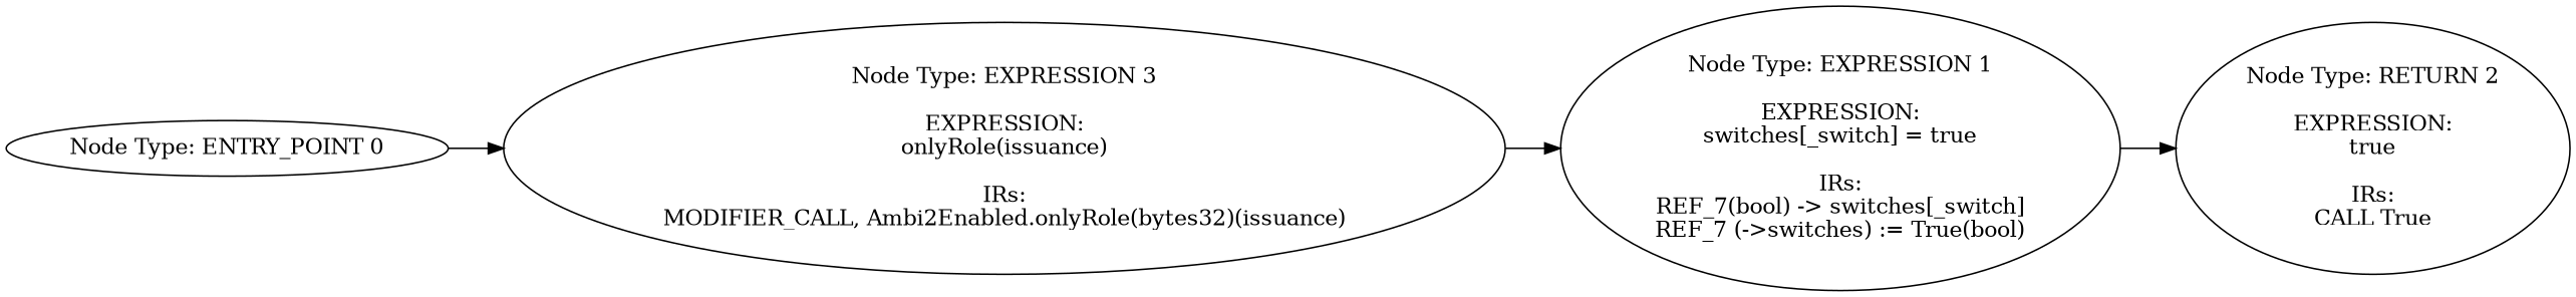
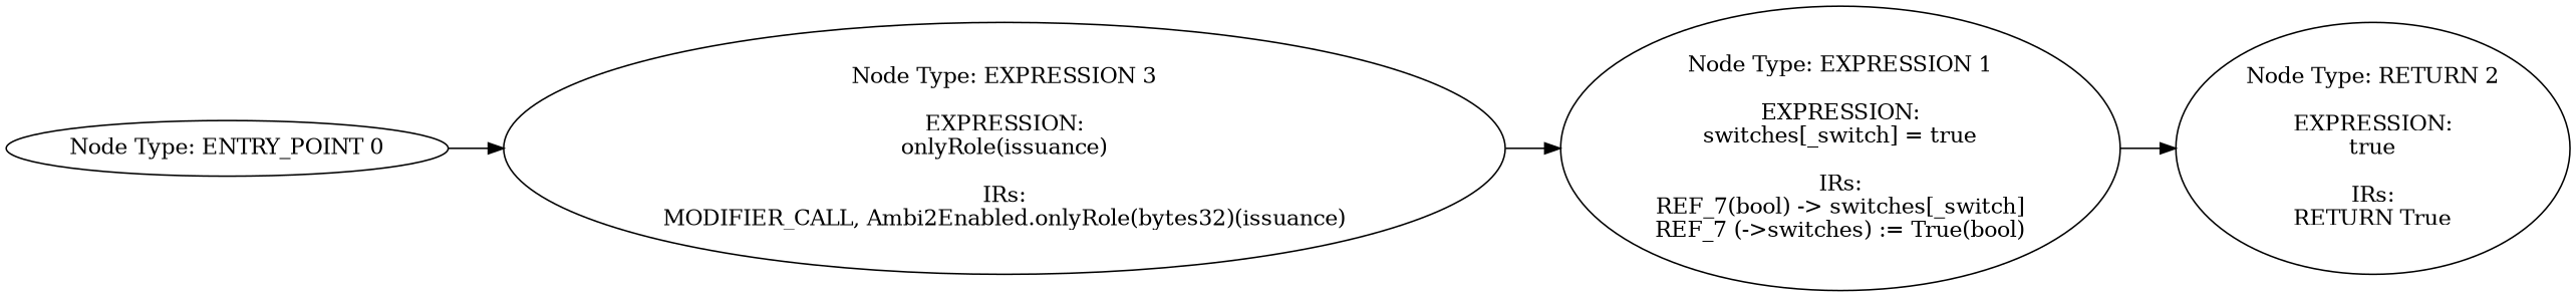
  digraph {
    rankdir=LR
    n1 [label="Node Type: ENTRY_POINT 0\n"]
    n2 [label="Node Type: EXPRESSION 3\n\nEXPRESSION:\nonlyRole(issuance)\n\nIRs:\nMODIFIER_CALL, Ambi2Enabled.onlyRole(bytes32)(issuance)"]
    n3 [label="Node Type: EXPRESSION 1\n\nEXPRESSION:\nswitches[_switch] = true\n\nIRs:\nREF_7(bool) -> switches[_switch]\nREF_7 (->switches) := True(bool)"]
-   n4 [label="Node Type: RETURN 2\n\nEXPRESSION:\ntrue\n\nIRs:\nCALL True"]
+   n4 [label="Node Type: RETURN 2\n\nEXPRESSION:\ntrue\n\nIRs:\nRETURN True"]
    n1 -> n2
    n2 -> n3
    n3 -> n4
  }
